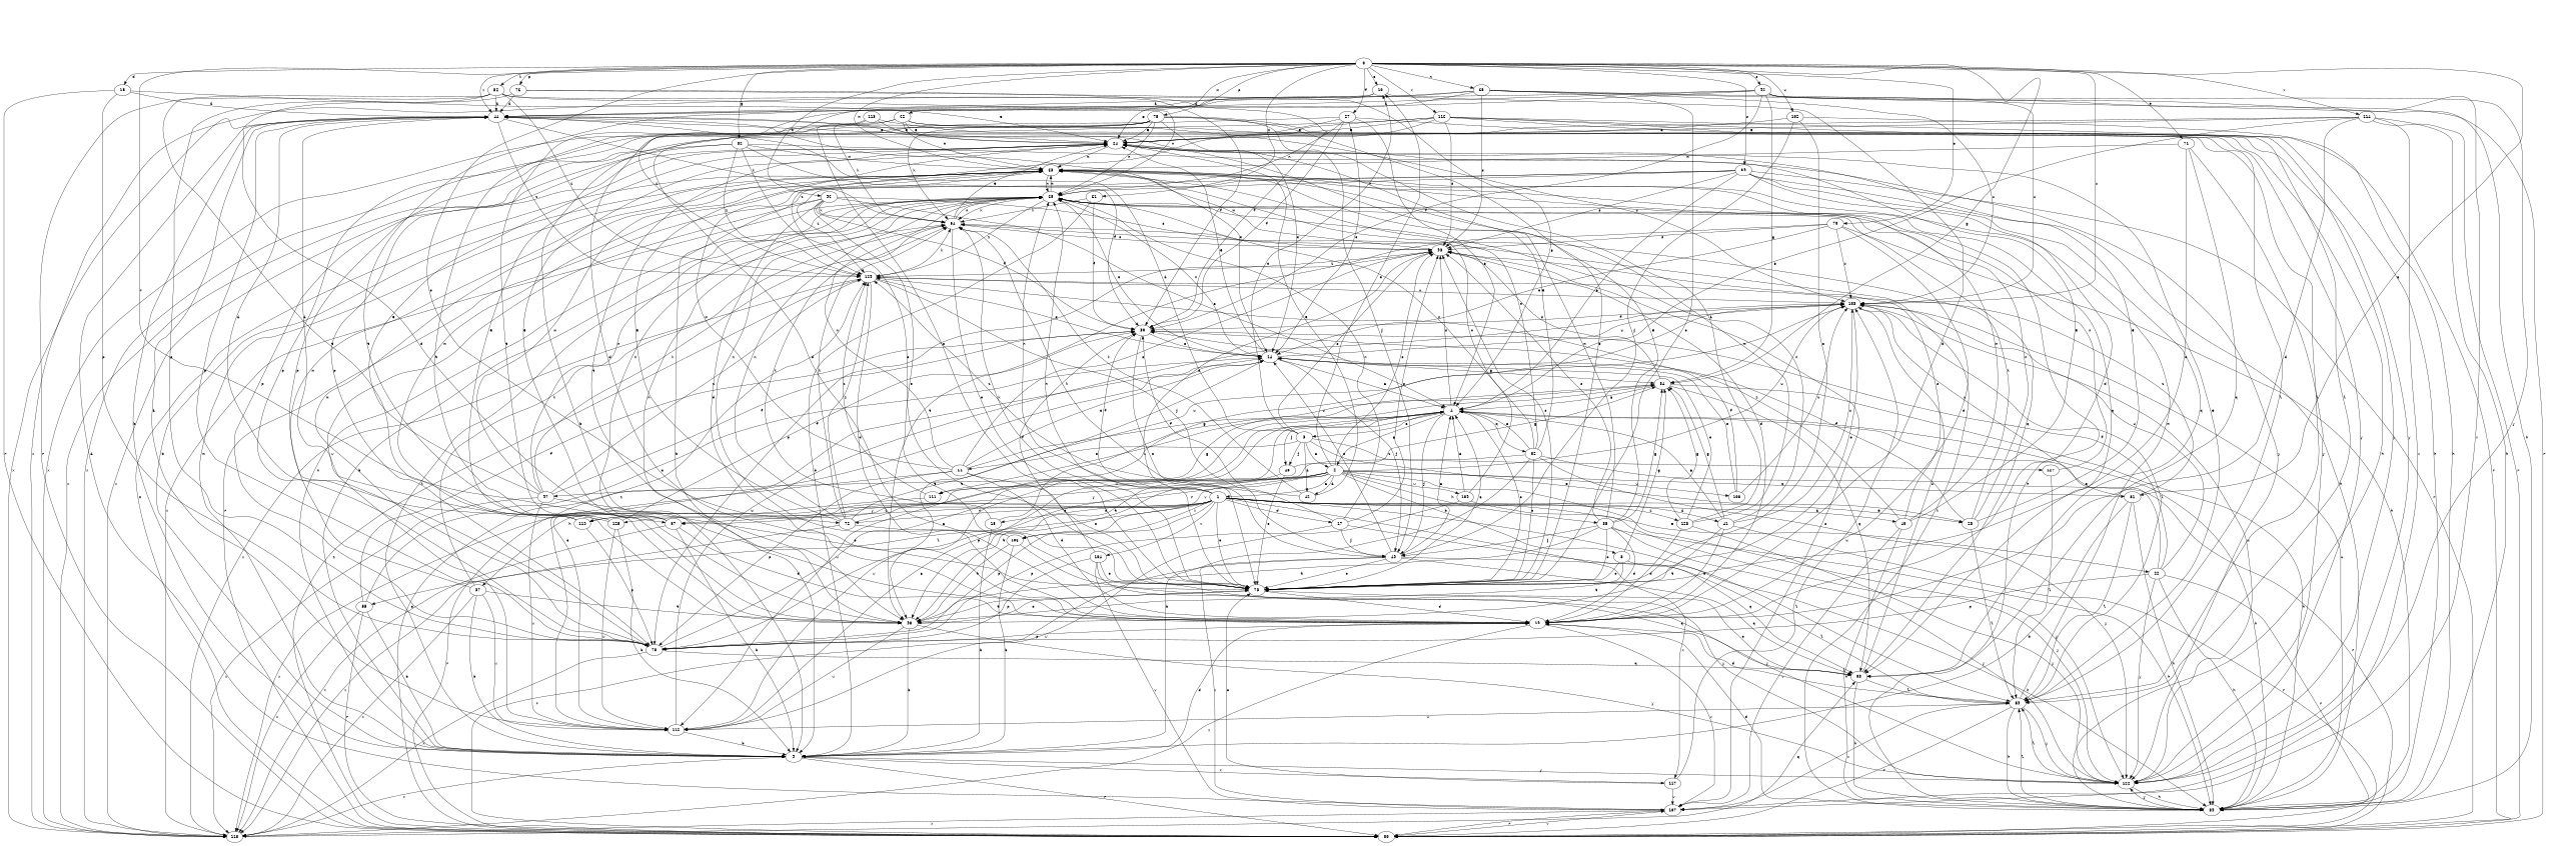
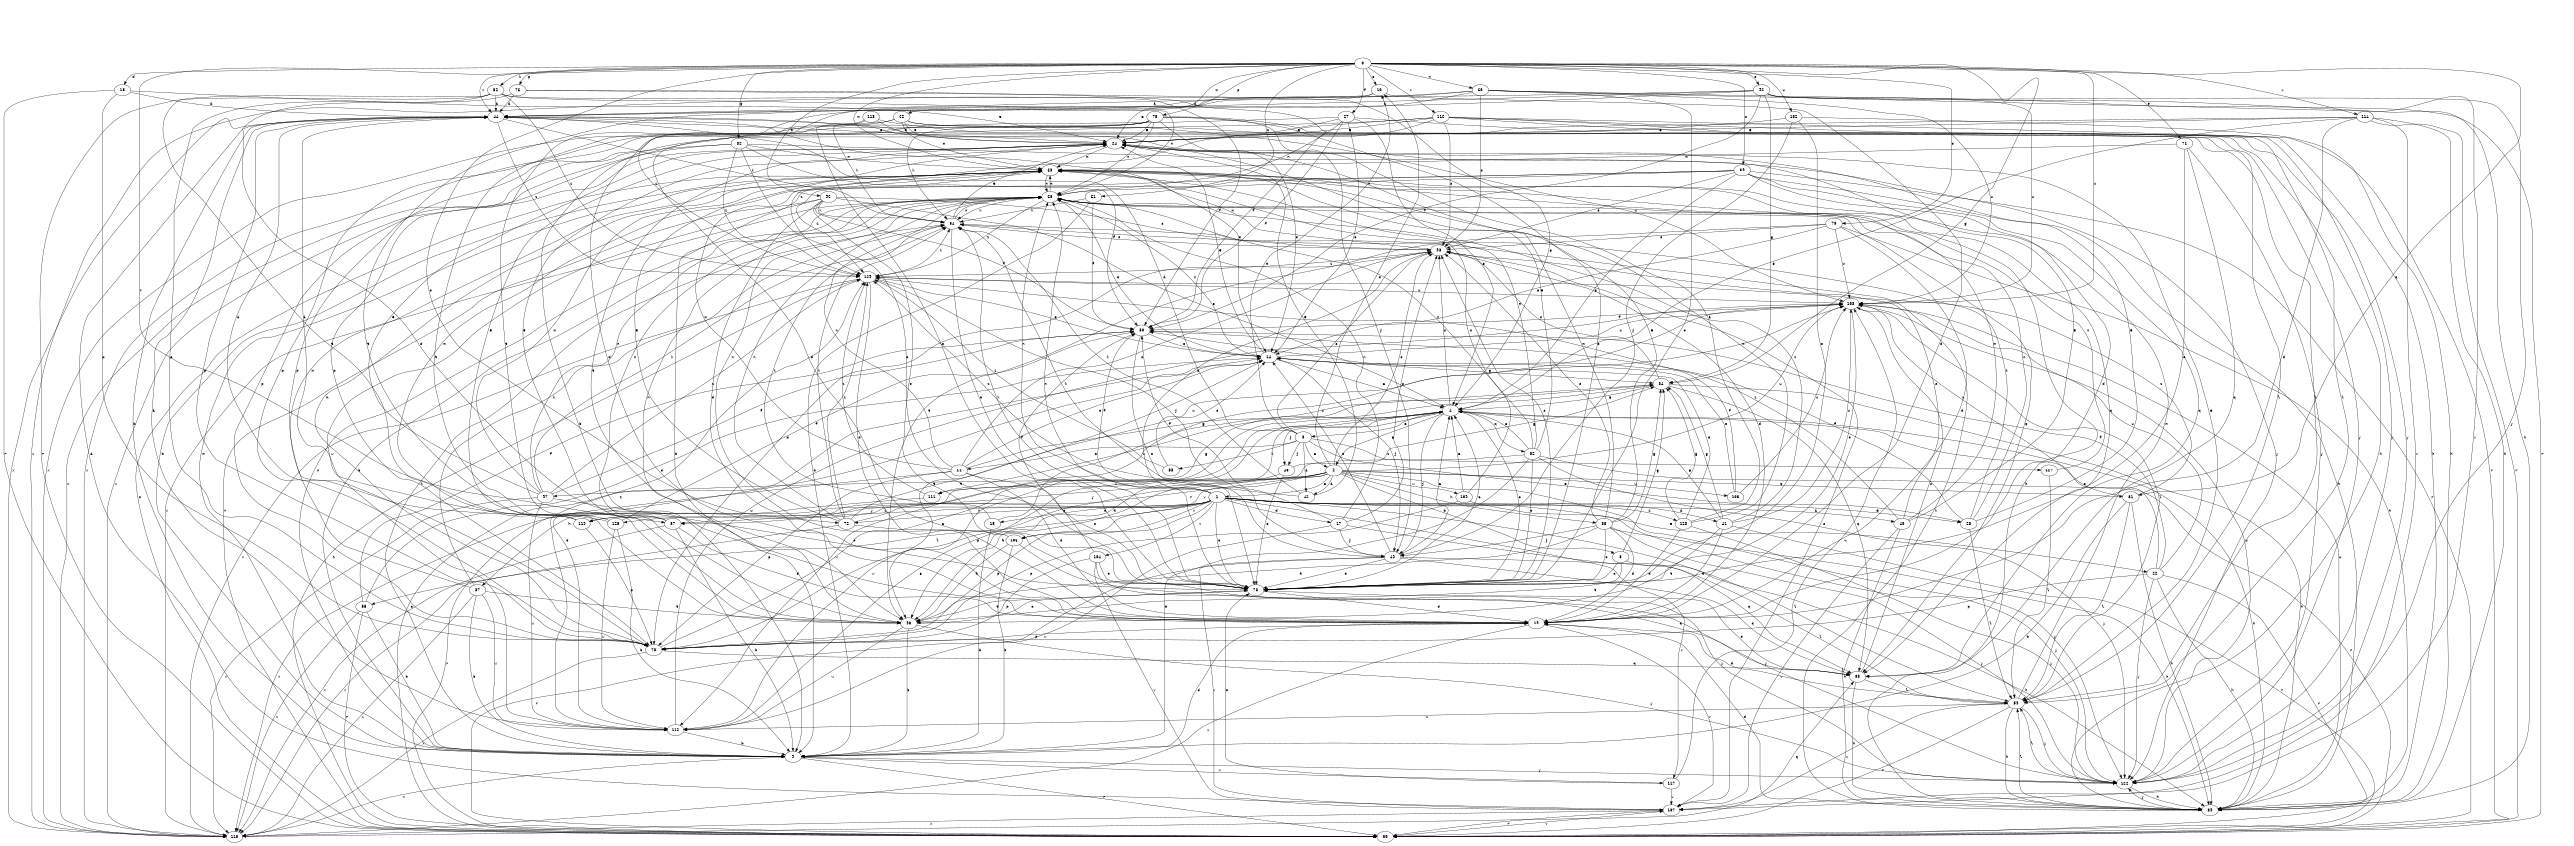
  strict digraph {
    fontname="DejaVu Sans Mono"
    node [fontname="DejaVu Sans Mono"]
    edge [fontname="DejaVu Sans Mono"]
    0
    10
    15
    27
    32
    34
    52
    61
    62
    63
    65
    70
    71
    72
    75
    76
    81
    87
    89
    92
    96
    102
    103
    114
    116
    44
    19
    24
    78
    n30 [label=80]
    30
    68
    122
    4
    118
    14
    73
    129
    93
    39
    112
    83
    98
    9
    54
    49
    59
    107
    113
    1
    17
    18
    22
    23
    40
    41
    55
    104
    106
    117
    119
    123
    125
    2
    8
    35
    37
    42
    97
    108
    109
    111
    3
    11
    48
+   53
    127
    82
    0 -> 10 [label=c]
    0 -> 15 [label=d]
    0 -> 27 [label=f]
    0 -> 32 [label=g]
    0 -> 34 [label=g]
    0 -> 52 [label=k]
    0 -> 61 [label=m]
    0 -> 62 [label=m]
    0 -> 63 [label=m]
    0 -> 65 [label=n]
    0 -> 70 [label=o]
    0 -> 71 [label=o]
    0 -> 72 [label=o]
    0 -> 75 [label=p]
    0 -> 76 [label=p]
    0 -> 81 [label=q]
    0 -> 87 [label=r]
    0 -> 89 [label=s]
    0 -> 92 [label=s]
    0 -> 96 [label=t]
    0 -> 102 [label=u]
    0 -> 103 [label=u]
    0 -> 114 [label=x]
    0 -> 116 [label=x]
    0 -> 44 [label=x]
    10 -> 44 [label=i]
    10 -> 19 [label=d]
    10 -> 24 [label=e]
    15 -> 44 [label=i]
    15 -> 24 [label=e]
    15 -> 78 [label=p]
    15 -> n30 [label=r]
    27 -> 24 [label=e]
    27 -> 30 [label=f]
    27 -> 68 [label=n]
    27 -> 122 [label=y]
    27 -> 4 [label=a]
    27 -> 118 [label=x]
    27 -> 14 [label=c]
    32 -> 63 [label=m]
    32 -> 78 [label=p]
    32 -> 30 [label=f]
    32 -> 122 [label=y]
    32 -> 118 [label=x]
    32 -> 73 [label=o]
    32 -> 129 [label=z]
    34 -> 4 [label=a]
    34 -> 93 [label=s]
    34 -> 39 [label=h]
    34 -> 112 [label=w]
    34 -> 83 [label=q]
    52 -> 44 [label=i]
    52 -> 19 [label=d]
    52 -> n30 [label=r]
    52 -> 30 [label=f]
    52 -> 68 [label=n]
    52 -> 129 [label=z]
    52 -> 98 [label=t]
    61 -> 30 [label=f]
    61 -> 9 [label=b]
    61 -> 54 [label=k]
    62 -> 63 [label=m]
    62 -> 103 [label=u]
    62 -> 19 [label=d]
    62 -> 24 [label=e]
    62 -> 122 [label=y]
    62 -> 73 [label=o]
    63 -> 68 [label=n]
    63 -> 39 [label=h]
    63 -> 83 [label=q]
    63 -> 9 [label=b]
    65 -> 103 [label=u]
    65 -> 44 [label=i]
    65 -> n30 [label=r]
    65 -> 73 [label=o]
    65 -> 129 [label=z]
    65 -> 93 [label=s]
    65 -> 39 [label=h]
    65 -> 98 [label=t]
    70 -> 103 [label=u]
    70 -> 19 [label=d]
    70 -> 14 [label=c]
    70 -> 93 [label=s]
    70 -> 39 [label=h]
    70 -> 98 [label=t]
    71 -> 63 [label=m]
    71 -> 122 [label=y]
    71 -> 73 [label=o]
    71 -> 83 [label=q]
    72 -> 34 [label=g]
    72 -> 103 [label=u]
    72 -> 24 [label=e]
    72 -> 68 [label=n]
    72 -> 122 [label=y]
    72 -> 118 [label=x]
    72 -> 129 [label=z]
    72 -> 54 [label=k]
    75 -> 19 [label=d]
    75 -> 24 [label=e]
    75 -> 78 [label=p]
    75 -> 68 [label=n]
    75 -> 118 [label=x]
    75 -> 14 [label=c]
    75 -> 73 [label=o]
    75 -> 39 [label=h]
    75 -> 54 [label=k]
    75 -> 49 [label=j]
    76 -> 44 [label=i]
    76 -> 78 [label=p]
    76 -> 30 [label=f]
    76 -> 4 [label=a]
    81 -> 103 [label=u]
    81 -> 129 [label=z]
    81 -> 39 [label=h]
    81 -> 9 [label=b]
    81 -> 59 [label=l]
    87 -> 19 [label=d]
    87 -> 24 [label=e]
    87 -> 68 [label=n]
    87 -> 118 [label=x]
    87 -> 9 [label=b]
    89 -> 19 [label=d]
    89 -> n30 [label=r]
    89 -> 68 [label=n]
    89 -> 4 [label=a]
    89 -> 129 [label=z]
    89 -> 93 [label=s]
    89 -> 39 [label=h]
    89 -> 83 [label=q]
    89 -> 9 [label=b]
    92 -> 34 [label=g]
    92 -> 103 [label=u]
    92 -> 44 [label=i]
    92 -> 30 [label=f]
    92 -> 122 [label=y]
    92 -> 118 [label=x]
    92 -> 98 [label=t]
    92 -> 107 [label=v]
    96 -> 19 [label=d]
    96 -> n30 [label=r]
    96 -> 30 [label=f]
    96 -> 4 [label=a]
    96 -> 73 [label=o]
    96 -> 93 [label=s]
    96 -> 112 [label=w]
    96 -> 54 [label=k]
    102 -> 24 [label=e]
    102 -> 73 [label=o]
    102 -> 39 [label=h]
    102 -> 49 [label=j]
    103 -> 30 [label=f]
    103 -> 73 [label=o]
    103 -> 59 [label=l]
    114 -> 19 [label=d]
    114 -> 24 [label=e]
    114 -> 78 [label=p]
    114 -> n30 [label=r]
    114 -> 4 [label=a]
    114 -> 39 [label=h]
    114 -> 107 [label=v]
    116 -> 24 [label=e]
    116 -> 78 [label=p]
    116 -> n30 [label=r]
    116 -> 122 [label=y]
    116 -> 129 [label=z]
    116 -> 93 [label=s]
    116 -> 39 [label=h]
    116 -> 9 [label=b]
    116 -> 59 [label=l]
    44 -> 24 [label=e]
    44 -> 78 [label=p]
    44 -> 118 [label=x]
    44 -> 14 [label=c]
    44 -> 129 [label=z]
    44 -> 9 [label=b]
    44 -> 54 [label=k]
    44 -> 59 [label=l]
    19 -> 78 [label=p]
    19 -> 118 [label=x]
    19 -> 107 [label=v]
    24 -> 63 [label=m]
    24 -> 118 [label=x]
    24 -> 98 [label=t]
    78 -> 63 [label=m]
    78 -> 4 [label=a]
    78 -> 118 [label=x]
    78 -> 83 [label=q]
    n30 -> 63 [label=m]
    n30 -> 14 [label=c]
    n30 -> 129 [label=z]
    n30 -> 107 [label=v]
    30 -> 14 [label=c]
    30 -> 73 [label=o]
    68 -> 63 [label=m]
    68 -> 118 [label=x]
    68 -> 14 [label=c]
    68 -> 129 [label=z]
    68 -> 83 [label=q]
    68 -> 9 [label=b]
    68 -> 54 [label=k]
    122 -> 103 [label=u]
    122 -> 39 [label=h]
    122 -> 59 [label=l]
    4 -> 73 [label=o]
    4 -> 93 [label=s]
    4 -> 39 [label=h]
    4 -> 112 [label=w]
    4 -> 98 [label=t]
    4 -> 49 [label=j]
    4 -> 2 [label=a]
    4 -> 111 [label=w]
    4 -> 3 [label=a]
    4 -> 48 [label=j]
    4 -> 82 [label=q]
    118 -> 83 [label=q]
    14 -> 34 [label=g]
    14 -> 103 [label=u]
    14 -> 24 [label=e]
    14 -> 68 [label=n]
    14 -> 4 [label=a]
    14 -> 98 [label=t]
    14 -> 49 [label=j]
    73 -> 19 [label=d]
    73 -> 68 [label=n]
    73 -> 4 [label=a]
    73 -> 93 [label=s]
    73 -> 98 [label=t]
    73 -> 54 [label=k]
    129 -> 103 [label=u]
    129 -> 19 [label=d]
    129 -> 118 [label=x]
    129 -> 14 [label=c]
    129 -> 54 [label=k]
    129 -> 49 [label=j]
    93 -> 63 [label=m]
    93 -> 19 [label=d]
    93 -> 78 [label=p]
    93 -> 129 [label=z]
    39 -> 103 [label=u]
    39 -> 19 [label=d]
    39 -> 122 [label=y]
    39 -> 54 [label=k]
    39 -> 59 [label=l]
    112 -> 103 [label=u]
    112 -> 44 [label=i]
    112 -> 4 [label=a]
    112 -> 14 [label=c]
    112 -> 129 [label=z]
    112 -> 9 [label=b]
    83 -> 103 [label=u]
    83 -> 73 [label=o]
    83 -> 39 [label=h]
    83 -> 59 [label=l]
    98 -> 68 [label=n]
    98 -> 122 [label=y]
    98 -> 73 [label=o]
    98 -> 112 [label=w]
    98 -> 9 [label=b]
    9 -> 63 [label=m]
    9 -> 19 [label=d]
    9 -> n30 [label=r]
    9 -> 68 [label=n]
    9 -> 122 [label=y]
    9 -> 118 [label=x]
    9 -> 54 [label=k]
    9 -> 117 [label=x]
    54 -> 24 [label=e]
    54 -> 68 [label=n]
    54 -> 73 [label=o]
    54 -> 93 [label=s]
    49 -> n30 [label=r]
    49 -> 4 [label=a]
    49 -> 14 [label=c]
    49 -> 73 [label=o]
    49 -> 83 [label=q]
    49 -> 54 [label=k]
    49 -> 59 [label=l]
    49 -> 107 [label=v]
    59 -> 63 [label=m]
    59 -> 19 [label=d]
    59 -> 24 [label=e]
    59 -> n30 [label=r]
    59 -> 122 [label=y]
    59 -> 39 [label=h]
    59 -> 112 [label=w]
    59 -> 107 [label=v]
    107 -> 44 [label=i]
    107 -> n30 [label=r]
    107 -> 118 [label=x]
    107 -> 93 [label=s]
    113 -> 24 [label=e]
    113 -> 98 [label=t]
    113 -> 54 [label=k]
    113 -> 59 [label=l]
    1 -> 72 [label=o]
    1 -> 87 [label=r]
    1 -> 78 [label=p]
    1 -> 30 [label=f]
    1 -> 68 [label=n]
    1 -> 73 [label=o]
    1 -> 93 [label=s]
    1 -> 59 [label=l]
    1 -> 17 [label=d]
    1 -> 18 [label=d]
    1 -> 22 [label=e]
    1 -> 23 [label=e]
    1 -> 40 [label=i]
    1 -> 41 [label=i]
    1 -> 55 [label=l]
    1 -> 104 [label=v]
    1 -> 106 [label=v]
    1 -> 117 [label=x]
    1 -> 119 [label=y]
    1 -> 123 [label=z]
    1 -> 125 [label=z]
    17 -> 30 [label=f]
    17 -> 68 [label=n]
    17 -> 93 [label=s]
    17 -> 112 [label=w]
    17 -> 83 [label=q]
    17 -> 49 [label=j]
    18 -> 103 [label=u]
    18 -> 9 [label=b]
    18 -> 54 [label=k]
    22 -> 103 [label=u]
    22 -> 78 [label=p]
    22 -> n30 [label=r]
    22 -> 30 [label=f]
    22 -> 122 [label=y]
    22 -> 4 [label=a]
    22 -> 39 [label=h]
    23 -> 24 [label=e]
    23 -> 30 [label=f]
    23 -> 68 [label=n]
    23 -> 54 [label=k]
    23 -> 59 [label=l]
    40 -> 63 [label=m]
    40 -> 24 [label=e]
    40 -> 129 [label=z]
    40 -> 93 [label=s]
    40 -> 39 [label=h]
    40 -> 107 [label=v]
    41 -> 34 [label=g]
    41 -> 103 [label=u]
    41 -> 19 [label=d]
    41 -> n30 [label=r]
    41 -> 68 [label=n]
    41 -> 4 [label=a]
    41 -> 98 [label=t]
    55 -> n30 [label=r]
    55 -> 30 [label=f]
    55 -> 118 [label=x]
    55 -> 14 [label=c]
    55 -> 9 [label=b]
    104 -> 78 [label=p]
    104 -> 30 [label=f]
    104 -> 73 [label=o]
    104 -> 83 [label=q]
    104 -> 107 [label=v]
    106 -> 68 [label=n]
    106 -> 122 [label=y]
    106 -> 98 [label=t]
    106 -> 9 [label=b]
    117 -> 103 [label=u]
    117 -> 73 [label=o]
    117 -> 107 [label=v]
    119 -> 63 [label=m]
    119 -> 44 [label=i]
    119 -> 78 [label=p]
    123 -> 34 [label=g]
    123 -> 63 [label=m]
    123 -> 44 [label=i]
    123 -> 19 [label=d]
    123 -> 122 [label=y]
    123 -> 14 [label=c]
    125 -> 44 [label=i]
    125 -> 24 [label=e]
    125 -> 30 [label=f]
    125 -> 112 [label=w]
    125 -> 9 [label=b]
    2 -> 10 [label=c]
    2 -> 81 [label=q]
    2 -> 87 [label=r]
    2 -> 103 [label=u]
    2 -> 122 [label=y]
    2 -> 93 [label=s]
    2 -> 1 [label=a]
    2 -> 106 [label=v]
    2 -> 119 [label=y]
    2 -> 8 [label=b]
    2 -> 35 [label=h]
    2 -> 37 [label=h]
    2 -> 42 [label=i]
    2 -> 97 [label=t]
    2 -> 108 [label=w]
    2 -> 109 [label=w]
    2 -> 111 [label=w]
    8 -> 34 [label=g]
    8 -> 73 [label=o]
    8 -> 39 [label=h]
    8 -> 98 [label=t]
    35 -> 34 [label=g]
    35 -> 63 [label=m]
    35 -> 19 [label=d]
    35 -> 24 [label=e]
    35 -> 122 [label=y]
    35 -> 73 [label=o]
    35 -> 93 [label=s]
    35 -> 39 [label=h]
    35 -> 98 [label=t]
    35 -> 49 [label=j]
    37 -> 63 [label=m]
    37 -> 118 [label=x]
    37 -> 112 [label=w]
    37 -> 98 [label=t]
    37 -> 9 [label=b]
    37 -> 54 [label=k]
    42 -> 24 [label=e]
    42 -> 129 [label=z]
    42 -> 54 [label=k]
    97 -> 63 [label=m]
    97 -> 24 [label=e]
    97 -> 30 [label=f]
    97 -> 68 [label=n]
    97 -> 118 [label=x]
    97 -> 73 [label=o]
    97 -> 129 [label=z]
    97 -> 112 [label=w]
    97 -> 54 [label=k]
    108 -> 103 [label=u]
    108 -> 30 [label=f]
    108 -> 14 [label=c]
    109 -> 63 [label=m]
    109 -> 78 [label=p]
    109 -> 122 [label=y]
    109 -> 4 [label=a]
    111 -> 118 [label=x]
    111 -> 129 [label=z]
    3 -> 10 [label=c]
    3 -> 44 [label=i]
    3 -> 93 [label=s]
    3 -> 23 [label=e]
    3 -> 2 [label=a]
    3 -> 42 [label=i]
    3 -> 11 [label=c]
    3 -> 48 [label=j]
+   3 -> 53 [label=k]
    3 -> 127 [label=z]
    11 -> 34 [label=g]
    11 -> 63 [label=m]
    11 -> 19 [label=d]
    11 -> 78 [label=p]
    11 -> n30 [label=r]
    11 -> 68 [label=n]
    11 -> 14 [label=c]
    11 -> 73 [label=o]
    11 -> 93 [label=s]
    48 -> 34 [label=g]
    48 -> 73 [label=o]
    48 -> 98 [label=t]
+   53 -> 14 [label=c]
+   53 -> 129 [label=z]
    127 -> 68 [label=n]
    127 -> 59 [label=l]
    82 -> 63 [label=m]
    82 -> 24 [label=e]
    82 -> 78 [label=p]
    82 -> n30 [label=r]
    82 -> 68 [label=n]
    82 -> 122 [label=y]
    82 -> 4 [label=a]
    82 -> 73 [label=o]
    82 -> 9 [label=b]
  }
